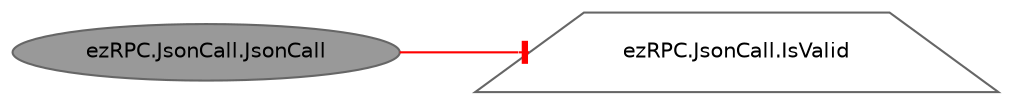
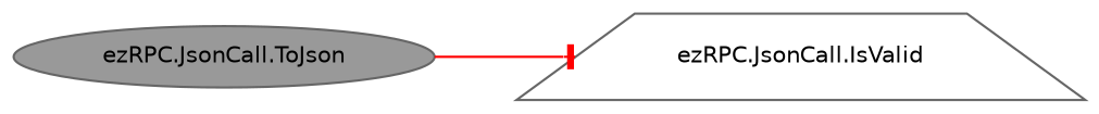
  digraph {
    rankdir=LR
    node [fontname=Helvetica fontsize=10 style=filled]
-   n1 [color=gray40 fillcolor=grey60 fontcolor=black height=0.2 label="ezRPC.JsonCall.JsonCall" shape=ellipse width=0.4]
+   n1 [color=gray40 fillcolor=grey60 fontcolor=black height=0.2 label="ezRPC.JsonCall.ToJson" shape=ellipse width=0.4]
    n2 [color=grey40 fillcolor=white height=0.2 label="ezRPC.JsonCall.IsValid" shape=trapezium width=0.4]
    n1 -> n2 [color=red fontname=Helvetica fontsize=10 labelfontname=Helvetica labelfontsize=10 style=solid arrowhead=tee]
  }
